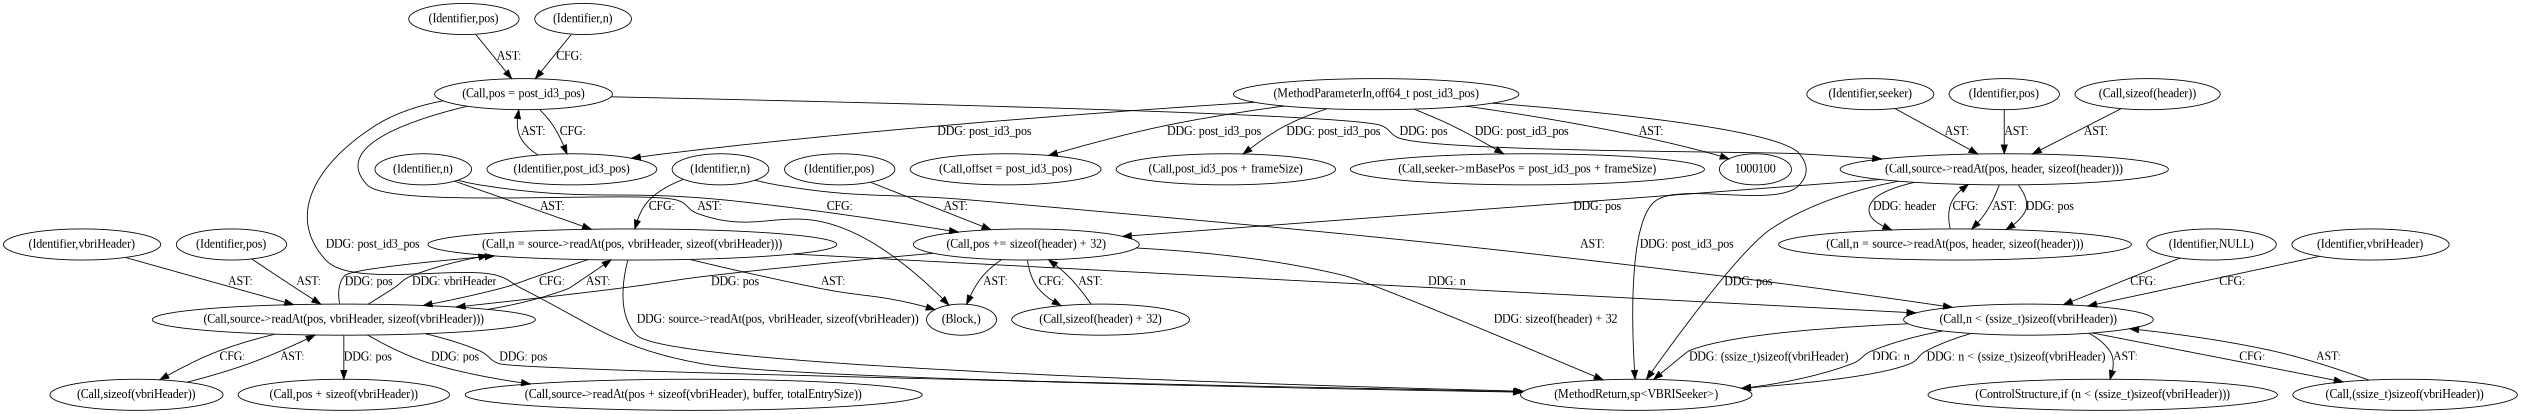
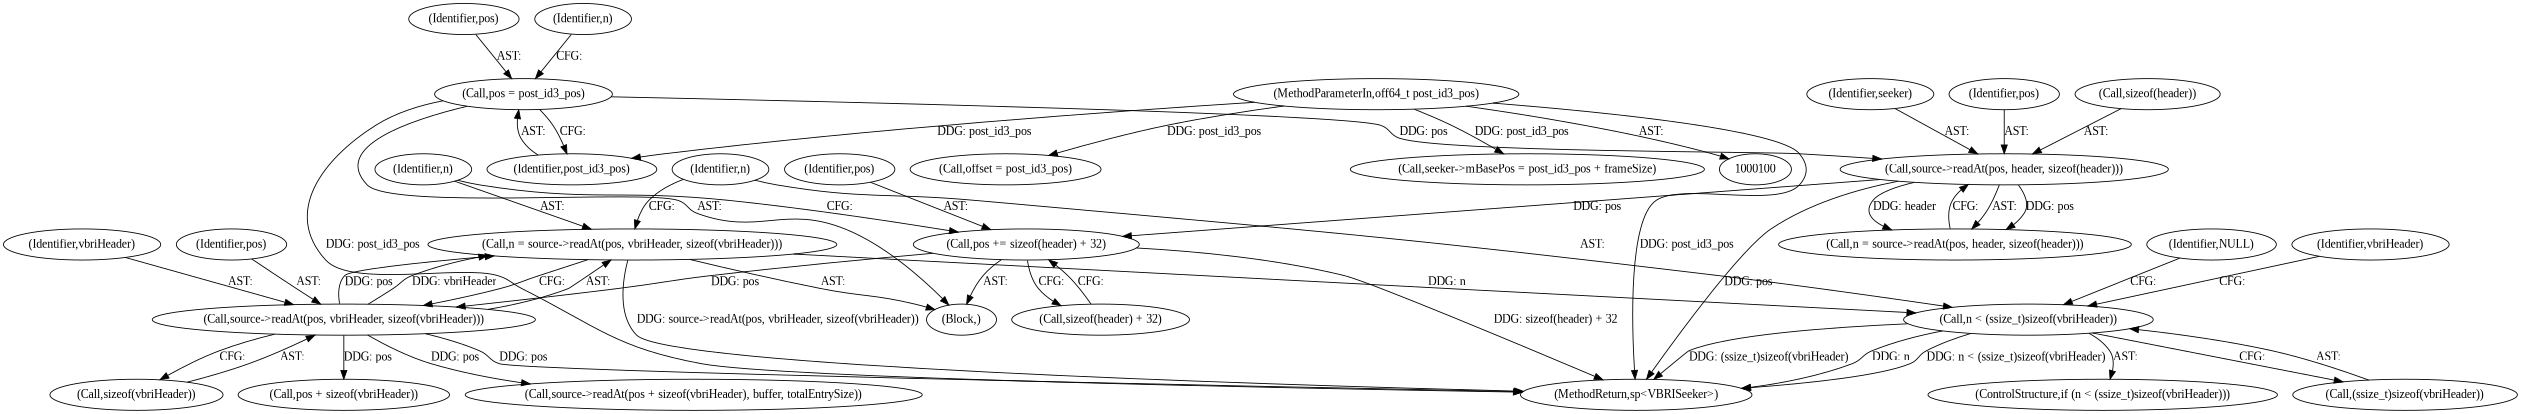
  digraph {
    fontname="Liberation Serif"
    node [fontname="Liberation Serif"]
    edge [fontname="Liberation Serif"]
    n1 [label="(Call,n = source->readAt(pos, vbriHeader, sizeof(vbriHeader)))"]
    n2 [label="(Call,source->readAt(pos, vbriHeader, sizeof(vbriHeader)))"]
    n3 [label="(Call,n < (ssize_t)sizeof(vbriHeader))"]
    n4 [label="(Block,)"]
    n5 [label="(MethodReturn,sp<VBRISeeker>)"]
    n6 [label="(Call,sizeof(vbriHeader))"]
    n7 [label="(Call,source->readAt(pos + sizeof(vbriHeader), buffer, totalEntrySize))"]
    n8 [label="(Call,pos + sizeof(vbriHeader))"]
    n9 [label="(ControlStructure,if (n < (ssize_t)sizeof(vbriHeader)))"]
    n10 [label="(Call,(ssize_t)sizeof(vbriHeader))"]
    n11 [label="(Call,pos += sizeof(header) + 32)"]
    n12 [label="(Call,sizeof(header) + 32)"]
    n13 [label="(Call,source->readAt(pos, header, sizeof(header)))"]
    n14 [label="(Call,n = source->readAt(pos, header, sizeof(header)))"]
    n15 [label="(Call,sizeof(header))"]
    n16 [label="(Call,pos = post_id3_pos)"]
    n17 [label="(Identifier,post_id3_pos)"]
    n18 [label="(MethodParameterIn,off64_t post_id3_pos)"]
    n19 [label="(Call,offset = post_id3_pos)"]
-   n20 [label="(Call,post_id3_pos + frameSize)"]
    n21 [label="(Call,seeker->mBasePos = post_id3_pos + frameSize)"]
    1000100
    n23 [label="(Identifier,pos)"]
    n24 [label="(Identifier,seeker)"]
    n25 [label="(Identifier,pos)"]
    n26 [label="(Identifier,pos)"]
    n27 [label="(Identifier,n)"]
    n28 [label="(Identifier,NULL)"]
    n29 [label="(Identifier,n)"]
    n30 [label="(Identifier,n)"]
    n31 [label="(Identifier,vbriHeader)"]
    n32 [label="(Identifier,pos)"]
    n33 [label="(Identifier,vbriHeader)"]
    n1 -> n2 [label="CFG: "]
    n1 -> n3 [label="DDG: n"]
    n1 -> n4 [label="AST: "]
    n1 -> n5 [label="DDG: source->readAt(pos, vbriHeader, sizeof(vbriHeader))"]
    n2 -> n1 [label="AST: "]
    n2 -> n1 [label="DDG: pos"]
    n2 -> n1 [label="DDG: vbriHeader"]
    n2 -> n5 [label="DDG: pos"]
    n2 -> n6 [label="CFG: "]
    n2 -> n7 [label="DDG: pos"]
    n2 -> n8 [label="DDG: pos"]
    n3 -> n5 [label="DDG: n"]
    n3 -> n5 [label="DDG: n < (ssize_t)sizeof(vbriHeader)"]
    n3 -> n5 [label="DDG: (ssize_t)sizeof(vbriHeader)"]
    n3 -> n9 [label="AST: "]
    n3 -> n10 [label="CFG: "]
    n6 -> n2 [label="AST: "]
    n10 -> n3 [label="AST: "]
    n11 -> n2 [label="DDG: pos"]
    n11 -> n4 [label="AST: "]
    n11 -> n5 [label="DDG: sizeof(header) + 32"]
    n11 -> n12 [label="CFG: "]
-   n12 -> n11 [label="AST: "]
+   n12 -> n11 [label="CFG: "]
    n13 -> n5 [label="DDG: pos"]
    n13 -> n11 [label="DDG: pos"]
    n13 -> n14 [label="AST: "]
    n13 -> n14 [label="DDG: pos"]
    n13 -> n14 [label="DDG: header"]
    n14 -> n13 [label="CFG: "]
    n15 -> n13 [label="AST: "]
    n16 -> n4 [label="AST: "]
    n16 -> n5 [label="DDG: post_id3_pos"]
    n16 -> n13 [label="DDG: pos"]
    n16 -> n17 [label="CFG: "]
    n17 -> n16 [label="AST: "]
    n18 -> n5 [label="DDG: post_id3_pos"]
    n18 -> n17 [label="DDG: post_id3_pos"]
    n18 -> n19 [label="DDG: post_id3_pos"]
-   n18 -> n20 [label="DDG: post_id3_pos"]
    n18 -> n21 [label="DDG: post_id3_pos"]
    n18 -> 1000100 [label="AST: "]
    n23 -> n2 [label="AST: "]
    n24 -> n13 [label="AST: "]
    n25 -> n13 [label="AST: "]
    n26 -> n16 [label="AST: "]
    n27 -> n1 [label="CFG: "]
    n27 -> n3 [label="AST: "]
    n28 -> n3 [label="CFG: "]
    n29 -> n1 [label="AST: "]
    n29 -> n11 [label="CFG: "]
    n30 -> n16 [label="CFG: "]
    n31 -> n3 [label="CFG: "]
    n32 -> n11 [label="AST: "]
    n33 -> n2 [label="AST: "]
  }
